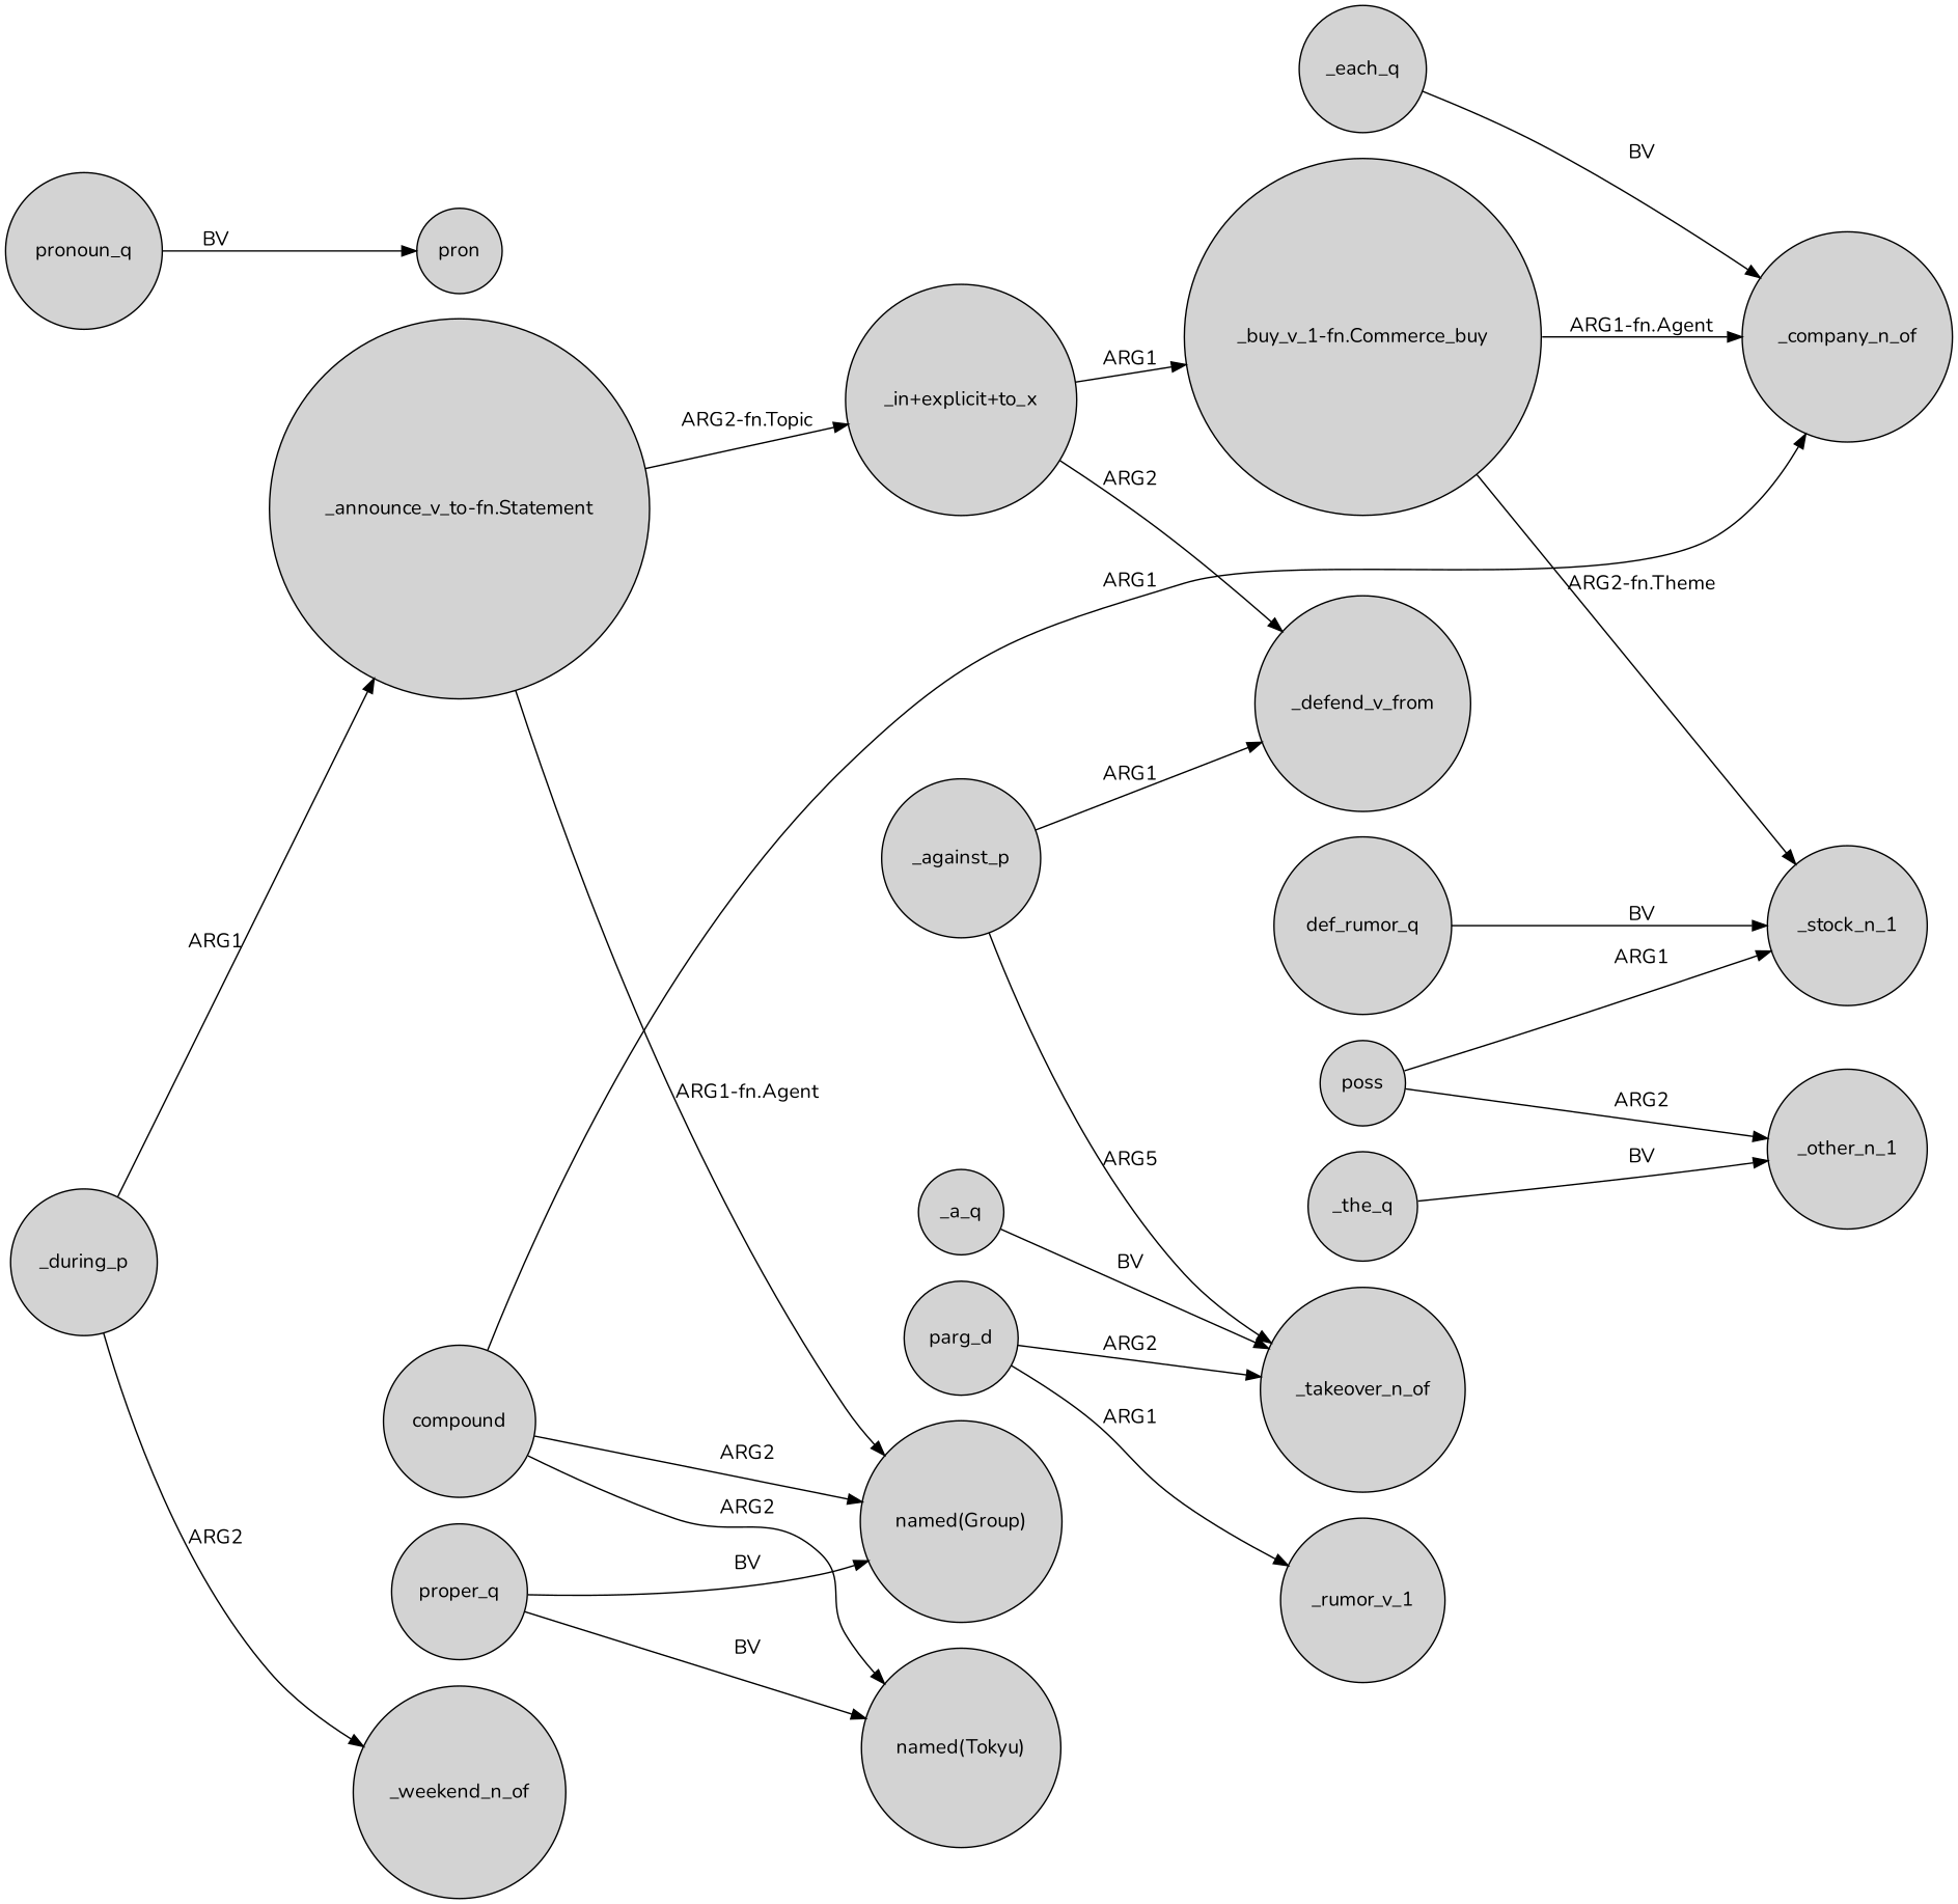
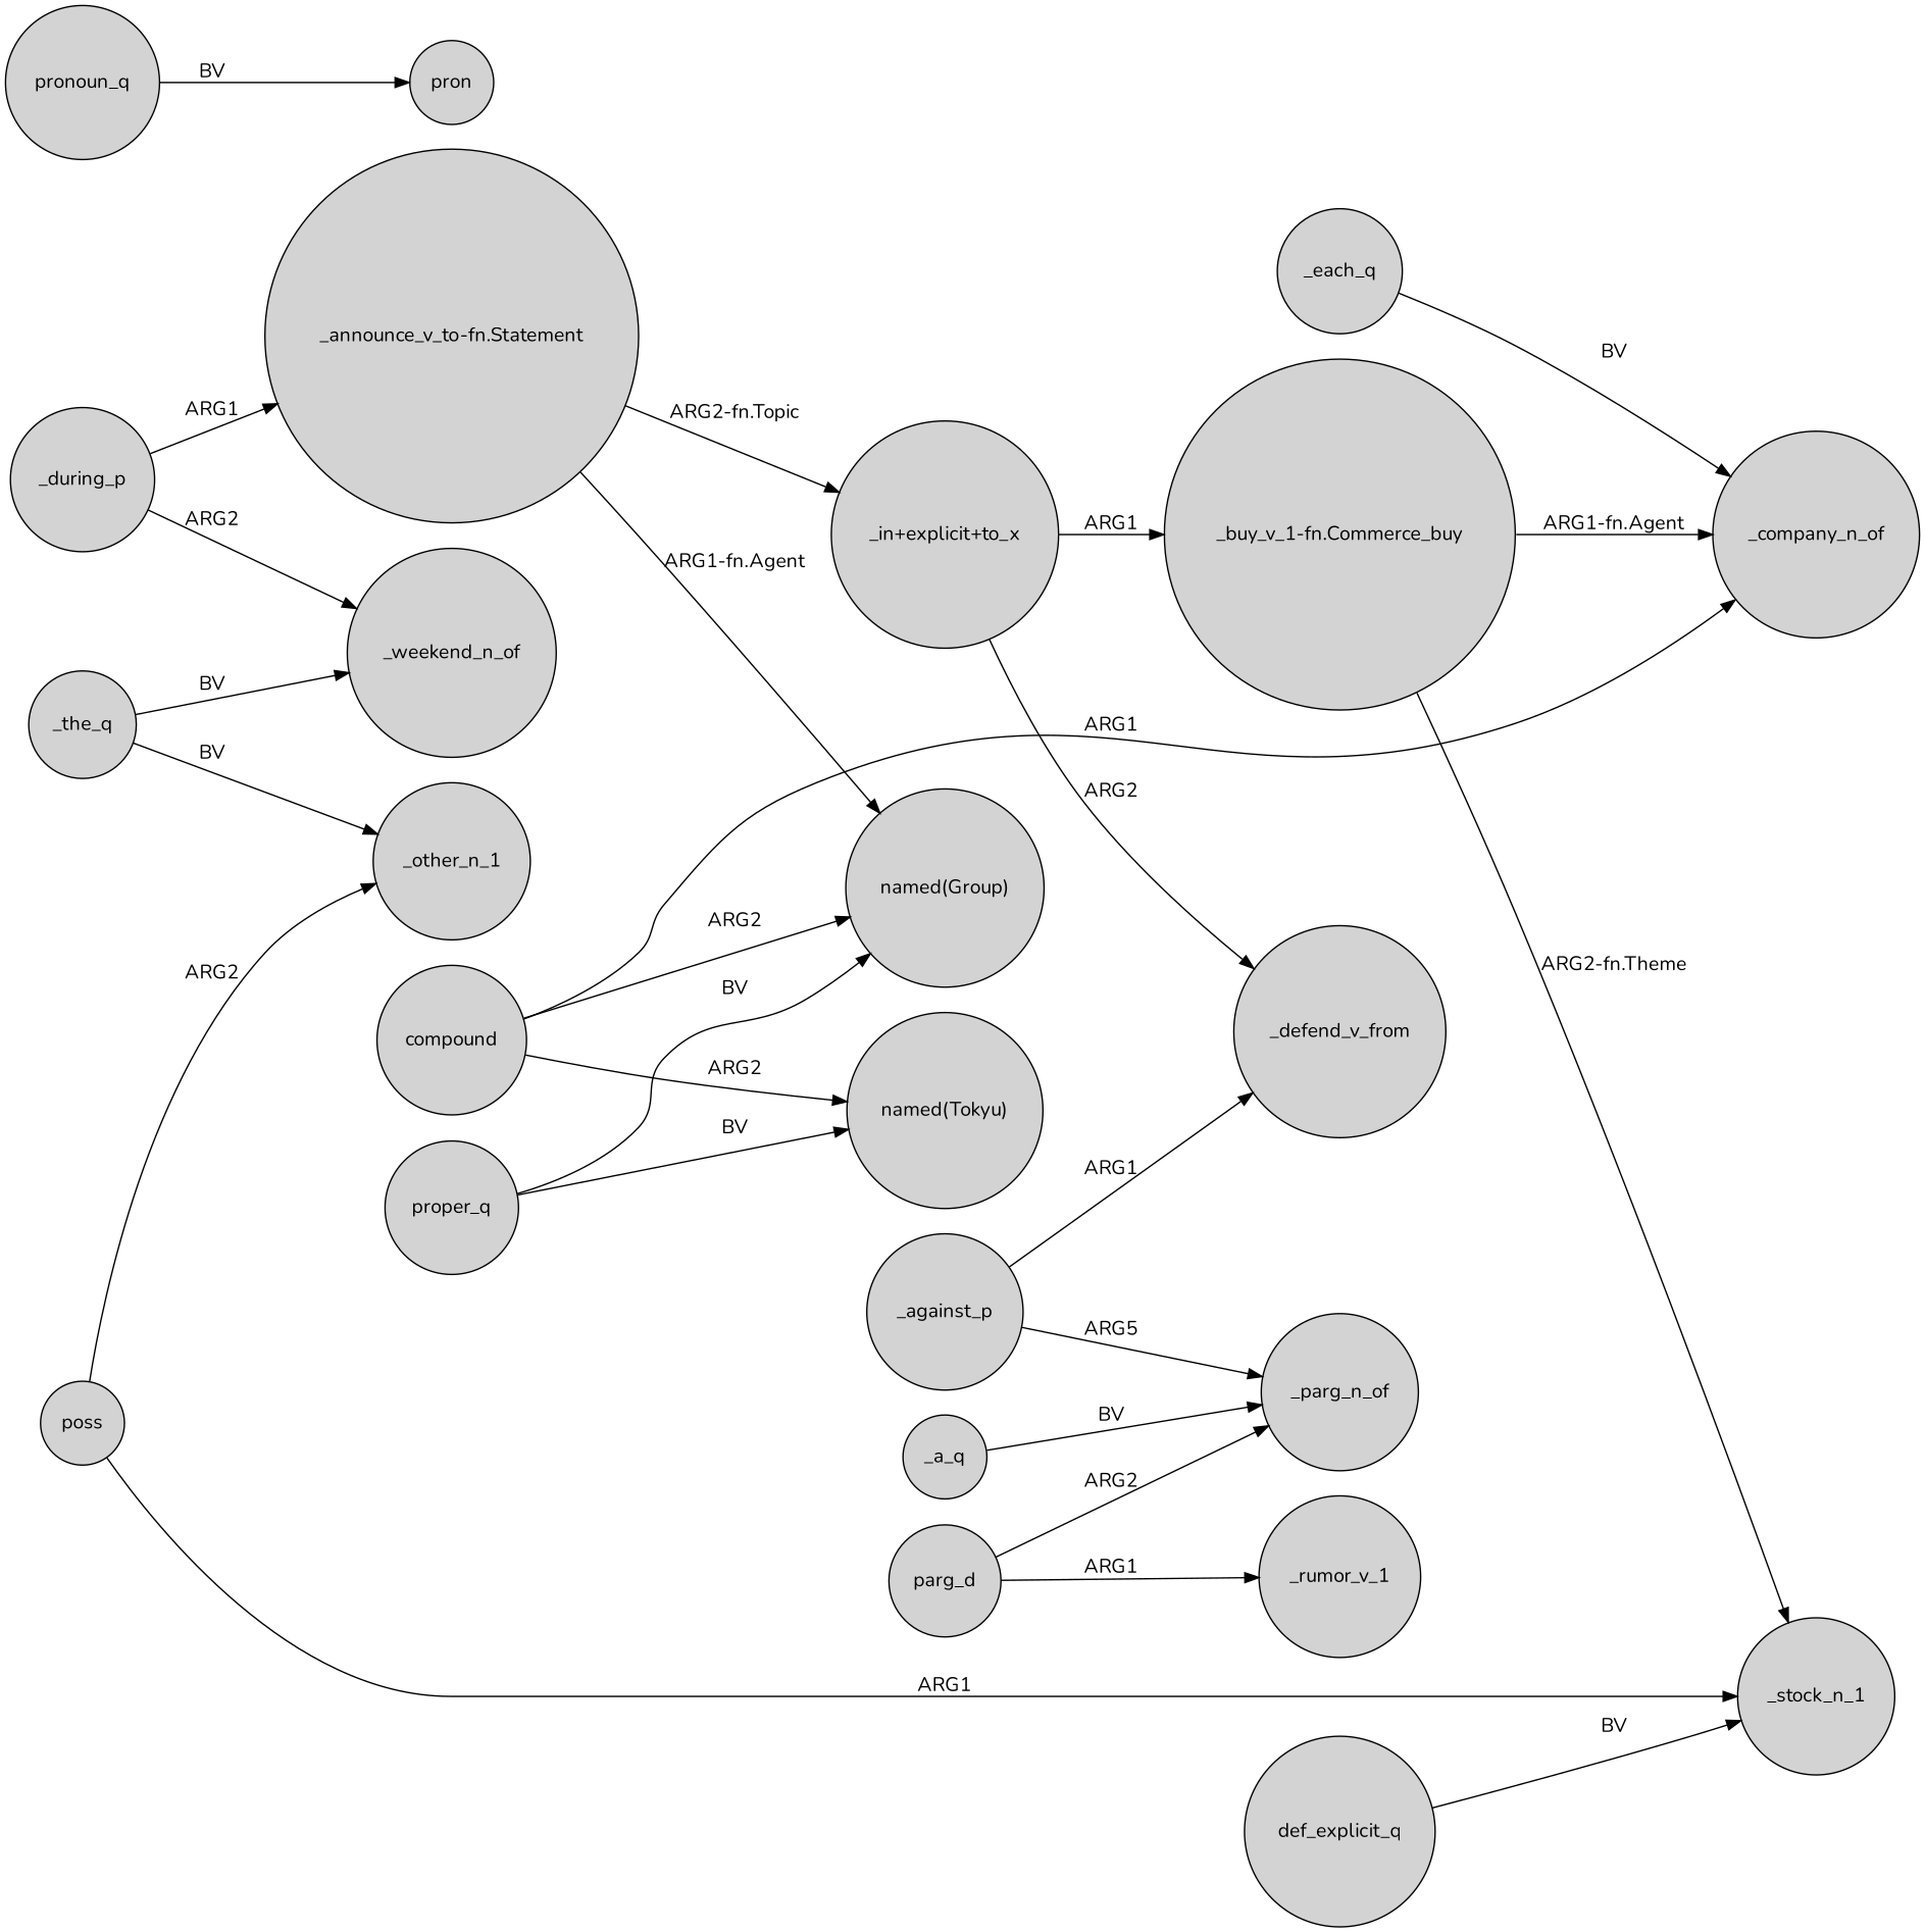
  digraph {
    fontname=Nunito
    rankdir=LR
    node [fontname=Nunito shape=circle style=filled]
    edge [fontname=Nunito]
    _each_q
    _company_n_of
    parg_d
    _rumor_v_1
-   _takeover_n_of
+   _takeover_n_of [label=_parg_n_of]
    _against_p
    _defend_v_from
    _a_q
    poss
    _other_n_1
    _stock_n_1
    n12 [label="_in+explicit+to_x"]
    "_buy_v_1-fn.Commerce_buy"
-   def_explicit_q [label=def_rumor_q]
+   def_explicit_q
    _during_p
    "_announce_v_to-fn.Statement"
    _weekend_n_of
    "named(Group)"
    compound
    "named(Tokyu)"
    pronoun_q
    pron
    _the_q
    proper_q
    _each_q -> _company_n_of [label=BV]
    parg_d -> _rumor_v_1 [label=ARG1]
    parg_d -> _takeover_n_of [label=ARG2]
    _against_p -> _takeover_n_of [label=ARG5]
    _against_p -> _defend_v_from [label=ARG1]
    _a_q -> _takeover_n_of [label=BV]
    poss -> _other_n_1 [label=ARG2]
    poss -> _stock_n_1 [label=ARG1]
    n12 -> _defend_v_from [label=ARG2]
    n12 -> "_buy_v_1-fn.Commerce_buy" [label=ARG1]
    "_buy_v_1-fn.Commerce_buy" -> _company_n_of [label="ARG1-fn.Agent"]
    "_buy_v_1-fn.Commerce_buy" -> _stock_n_1 [label="ARG2-fn.Theme"]
    def_explicit_q -> _stock_n_1 [label=BV]
    _during_p -> "_announce_v_to-fn.Statement" [label=ARG1]
    _during_p -> _weekend_n_of [label=ARG2]
    "_announce_v_to-fn.Statement" -> n12 [label="ARG2-fn.Topic"]
    "_announce_v_to-fn.Statement" -> "named(Group)" [label="ARG1-fn.Agent"]
    compound -> _company_n_of [label=ARG1]
    compound -> "named(Group)" [label=ARG2]
    compound -> "named(Tokyu)" [label=ARG2]
    pronoun_q -> pron [label=BV]
    _the_q -> _other_n_1 [label=BV]
+   _the_q -> _weekend_n_of [label=BV]
    proper_q -> "named(Group)" [label=BV]
    proper_q -> "named(Tokyu)" [label=BV]
  }
